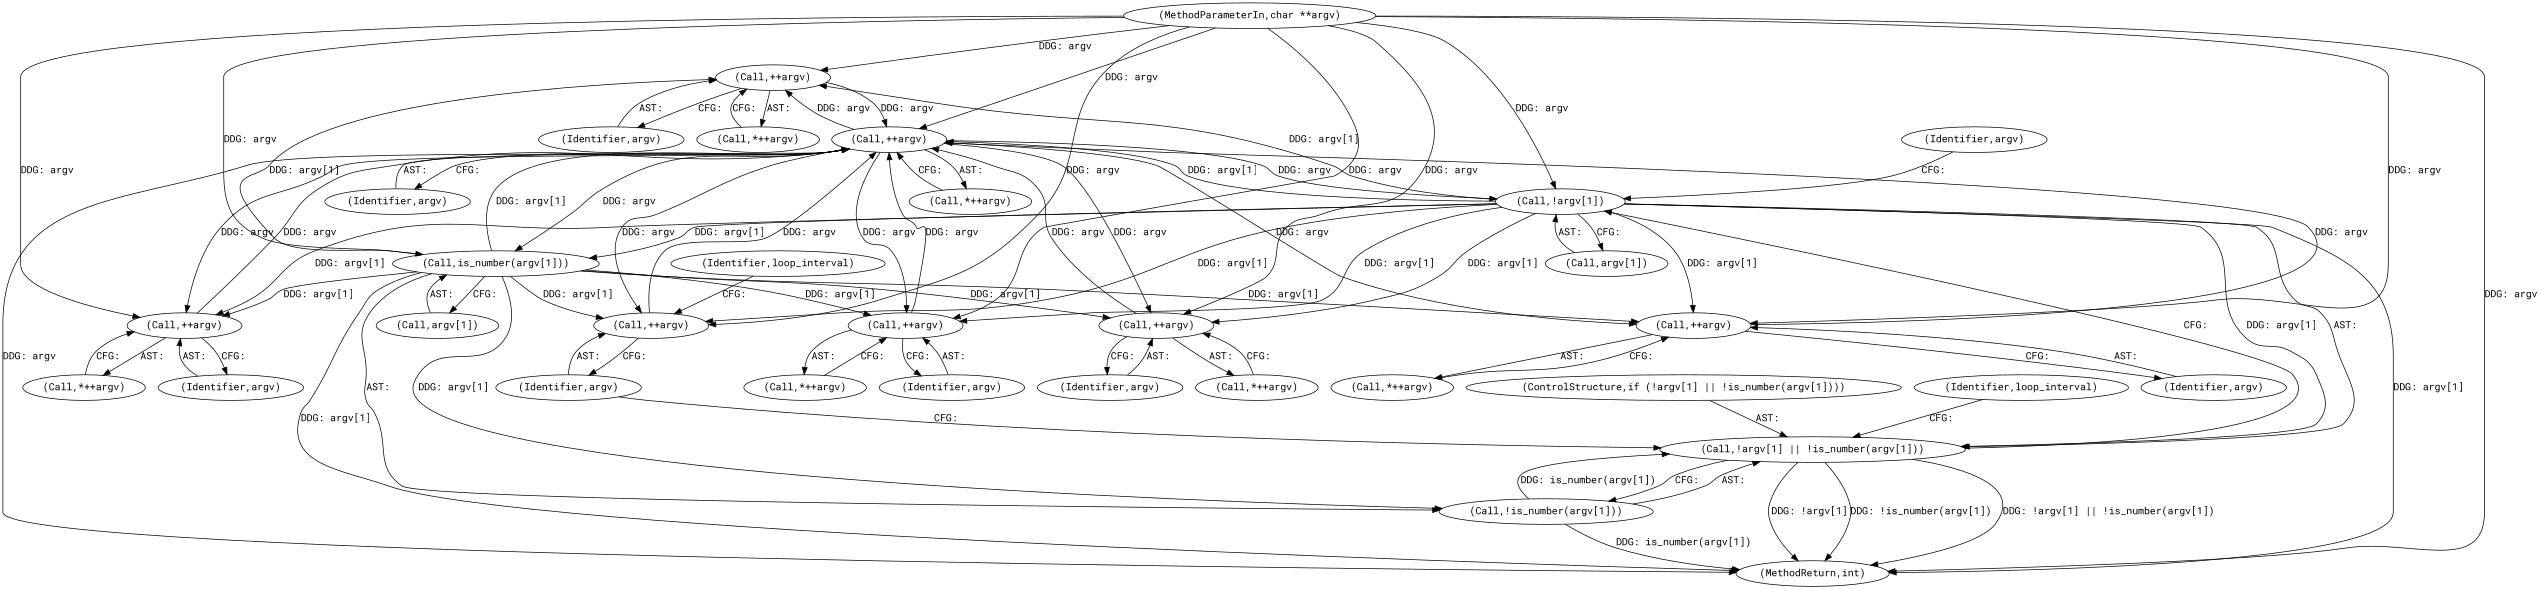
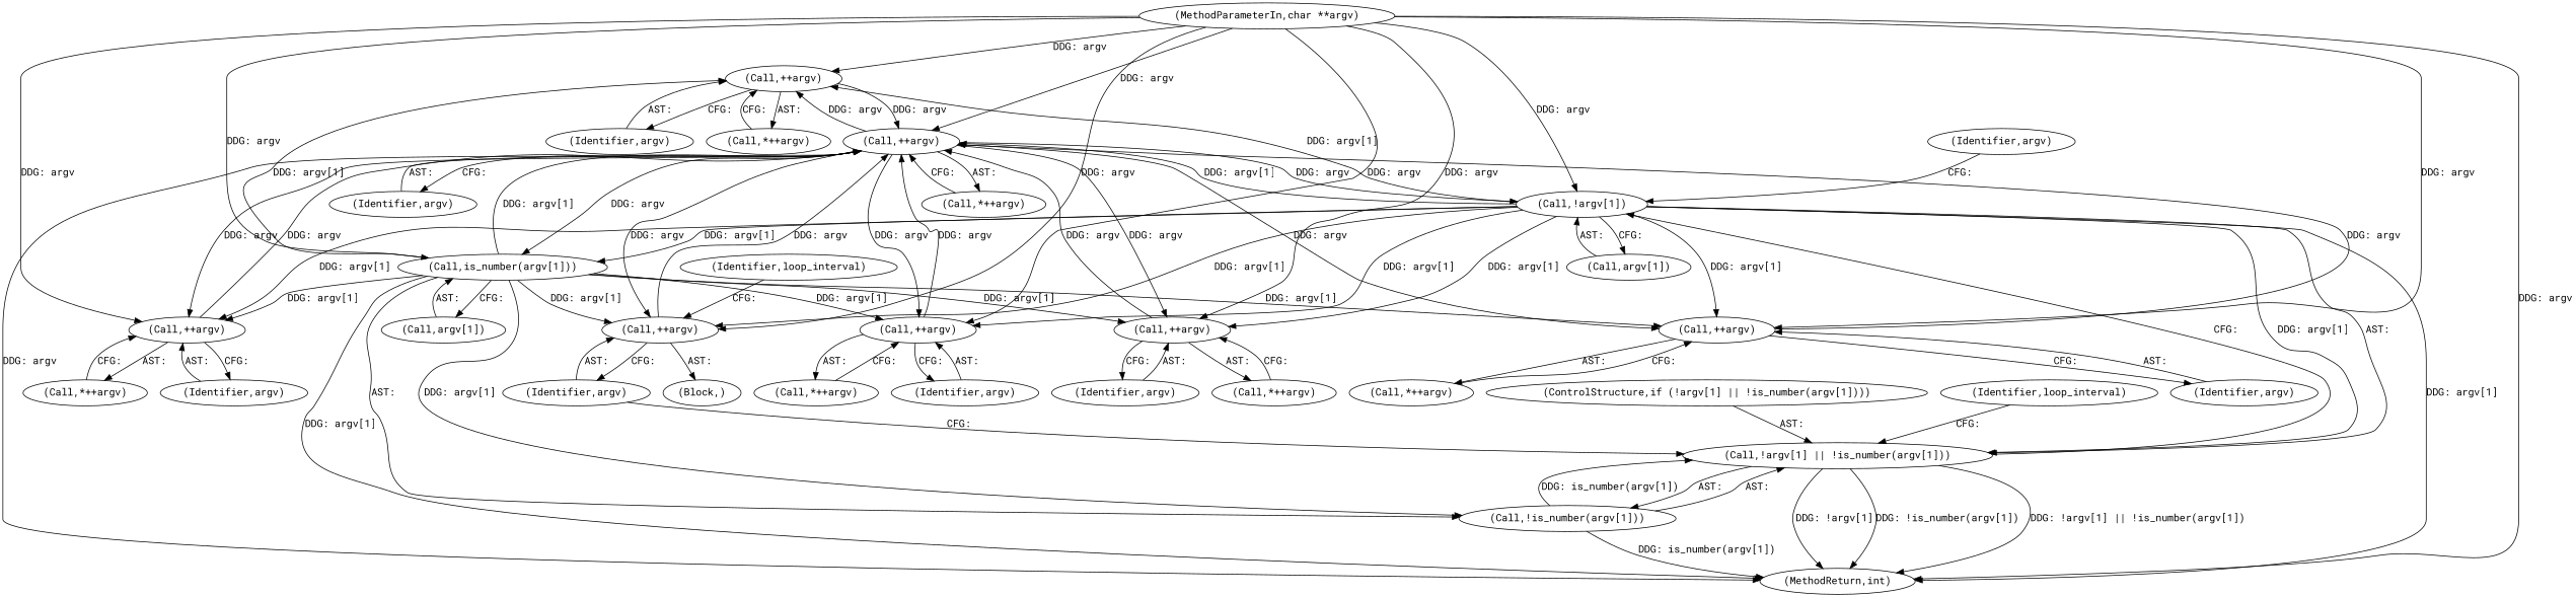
  digraph {
    fontname="Roboto Mono"
    node [fontname="Roboto Mono"]
    edge [fontname="Roboto Mono"]
    n1 [label="(Call,++argv)"]
    n2 [label="(Call,++argv)"]
    n3 [label="(Identifier,argv)"]
    n4 [label="(Call,*++argv)"]
    n5 [label="(Call,!argv[1])"]
    n6 [label="(Call,is_number(argv[1]))"]
    n7 [label="(Call,++argv)"]
    n8 [label="(Call,++argv)"]
    n9 [label="(Call,++argv)"]
    n10 [label="(Call,++argv)"]
    n11 [label="(Call,++argv)"]
    n12 [label="(MethodReturn,int)"]
    n13 [label="(Call,*++argv)"]
    n14 [label="(Identifier,argv)"]
    n15 [label="(Call,!argv[1] || !is_number(argv[1]))"]
    n16 [label="(Call,argv[1])"]
    n17 [label="(Call,!is_number(argv[1]))"]
    n18 [label="(Call,argv[1])"]
    n19 [label="(Call,*++argv)"]
    n20 [label="(Identifier,argv)"]
    n21 [label="(Call,*++argv)"]
    n22 [label="(Identifier,argv)"]
    n23 [label="(Identifier,argv)"]
    n24 [label="(Call,*++argv)"]
    n25 [label="(Identifier,argv)"]
+   n26 [label="(Block,)"]
    n27 [label="(Call,*++argv)"]
    n28 [label="(Identifier,argv)"]
    n29 [label="(MethodParameterIn,char **argv)"]
    n30 [label="(ControlStructure,if (!argv[1] || !is_number(argv[1])))"]
    n31 [label="(Identifier,loop_interval)"]
    n32 [label="(Identifier,loop_interval)"]
    n33 [label="(Identifier,argv)"]
    n1 -> n2 [label="DDG: argv"]
    n1 -> n3 [label="CFG: "]
    n1 -> n4 [label="AST: "]
    n2 -> n1 [label="DDG: argv"]
    n2 -> n5 [label="DDG: argv"]
    n2 -> n6 [label="DDG: argv"]
    n2 -> n7 [label="DDG: argv"]
    n2 -> n8 [label="DDG: argv"]
    n2 -> n9 [label="DDG: argv"]
    n2 -> n10 [label="DDG: argv"]
    n2 -> n11 [label="DDG: argv"]
    n2 -> n12 [label="DDG: argv"]
    n2 -> n13 [label="AST: "]
    n2 -> n14 [label="CFG: "]
    n3 -> n1 [label="AST: "]
    n4 -> n1 [label="CFG: "]
    n5 -> n1 [label="DDG: argv[1]"]
    n5 -> n2 [label="DDG: argv[1]"]
    n5 -> n6 [label="DDG: argv[1]"]
    n5 -> n7 [label="DDG: argv[1]"]
    n5 -> n8 [label="DDG: argv[1]"]
    n5 -> n9 [label="DDG: argv[1]"]
    n5 -> n10 [label="DDG: argv[1]"]
    n5 -> n11 [label="DDG: argv[1]"]
    n5 -> n12 [label="DDG: argv[1]"]
    n5 -> n15 [label="AST: "]
    n5 -> n15 [label="DDG: argv[1]"]
    n5 -> n16 [label="CFG: "]
    n6 -> n1 [label="DDG: argv[1]"]
    n6 -> n2 [label="DDG: argv[1]"]
    n6 -> n7 [label="DDG: argv[1]"]
    n6 -> n8 [label="DDG: argv[1]"]
    n6 -> n9 [label="DDG: argv[1]"]
    n6 -> n10 [label="DDG: argv[1]"]
    n6 -> n11 [label="DDG: argv[1]"]
    n6 -> n12 [label="DDG: argv[1]"]
    n6 -> n17 [label="AST: "]
    n6 -> n17 [label="DDG: argv[1]"]
    n6 -> n18 [label="CFG: "]
    n7 -> n2 [label="DDG: argv"]
    n7 -> n19 [label="AST: "]
    n7 -> n20 [label="CFG: "]
    n8 -> n2 [label="DDG: argv"]
    n8 -> n21 [label="AST: "]
    n8 -> n22 [label="CFG: "]
    n9 -> n2 [label="DDG: argv"]
    n9 -> n23 [label="CFG: "]
    n9 -> n24 [label="AST: "]
    n10 -> n2 [label="DDG: argv"]
    n10 -> n25 [label="CFG: "]
+   n10 -> n26 [label="AST: "]
    n11 -> n2 [label="DDG: argv"]
    n11 -> n27 [label="AST: "]
    n11 -> n28 [label="CFG: "]
    n13 -> n2 [label="CFG: "]
    n14 -> n2 [label="AST: "]
    n15 -> n5 [label="CFG: "]
    n15 -> n12 [label="DDG: !argv[1]"]
    n15 -> n12 [label="DDG: !is_number(argv[1])"]
    n15 -> n12 [label="DDG: !argv[1] || !is_number(argv[1])"]
-   n15 -> n17 [label="CFG: "]
+   n15 -> n17 [label="AST: "]
    n16 -> n5 [label="AST: "]
    n17 -> n12 [label="DDG: is_number(argv[1])"]
    n17 -> n15 [label="AST: "]
    n17 -> n15 [label="DDG: is_number(argv[1])"]
    n18 -> n6 [label="AST: "]
    n19 -> n7 [label="CFG: "]
    n20 -> n7 [label="AST: "]
    n21 -> n8 [label="CFG: "]
    n22 -> n8 [label="AST: "]
    n23 -> n9 [label="AST: "]
    n24 -> n9 [label="CFG: "]
    n25 -> n10 [label="AST: "]
    n25 -> n15 [label="CFG: "]
    n27 -> n11 [label="CFG: "]
    n28 -> n11 [label="AST: "]
    n29 -> n1 [label="DDG: argv"]
    n29 -> n2 [label="DDG: argv"]
    n29 -> n5 [label="DDG: argv"]
    n29 -> n6 [label="DDG: argv"]
    n29 -> n7 [label="DDG: argv"]
    n29 -> n8 [label="DDG: argv"]
    n29 -> n9 [label="DDG: argv"]
    n29 -> n10 [label="DDG: argv"]
    n29 -> n11 [label="DDG: argv"]
    n29 -> n12 [label="DDG: argv"]
    n30 -> n15 [label="AST: "]
    n31 -> n10 [label="CFG: "]
    n32 -> n15 [label="CFG: "]
    n33 -> n5 [label="CFG: "]
  }
